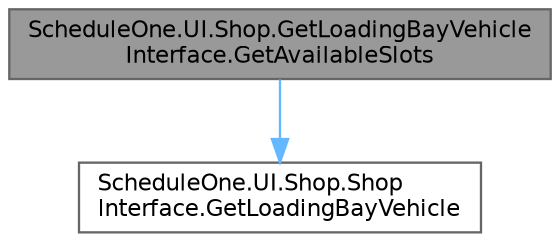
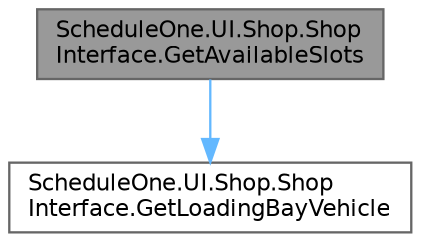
  digraph {
    rankdir=TB
    node [fontname=Helvetica fontsize=10 shape=box style=filled]
-   n1 [color=gray40 fillcolor=grey60 fontcolor=black height=0.2 label="ScheduleOne.UI.Shop.GetLoadingBayVehicle\lInterface.GetAvailableSlots" width=0.4]
+   n1 [color=gray40 fillcolor=grey60 fontcolor=black height=0.2 label="ScheduleOne.UI.Shop.Shop\lInterface.GetAvailableSlots" width=0.4]
    n2 [color=grey40 fillcolor=white height=0.2 label="ScheduleOne.UI.Shop.Shop\lInterface.GetLoadingBayVehicle" width=0.4]
    n1 -> n2 [color=steelblue1 fontname=Helvetica fontsize=10 labelfontname=Helvetica labelfontsize=10 style=solid]
  }
